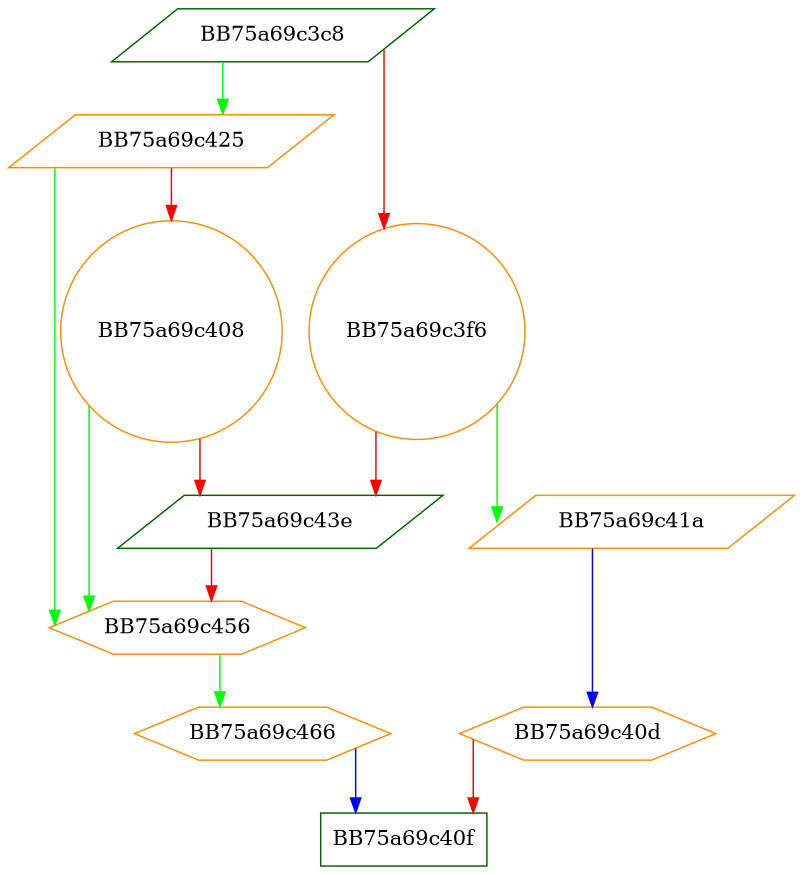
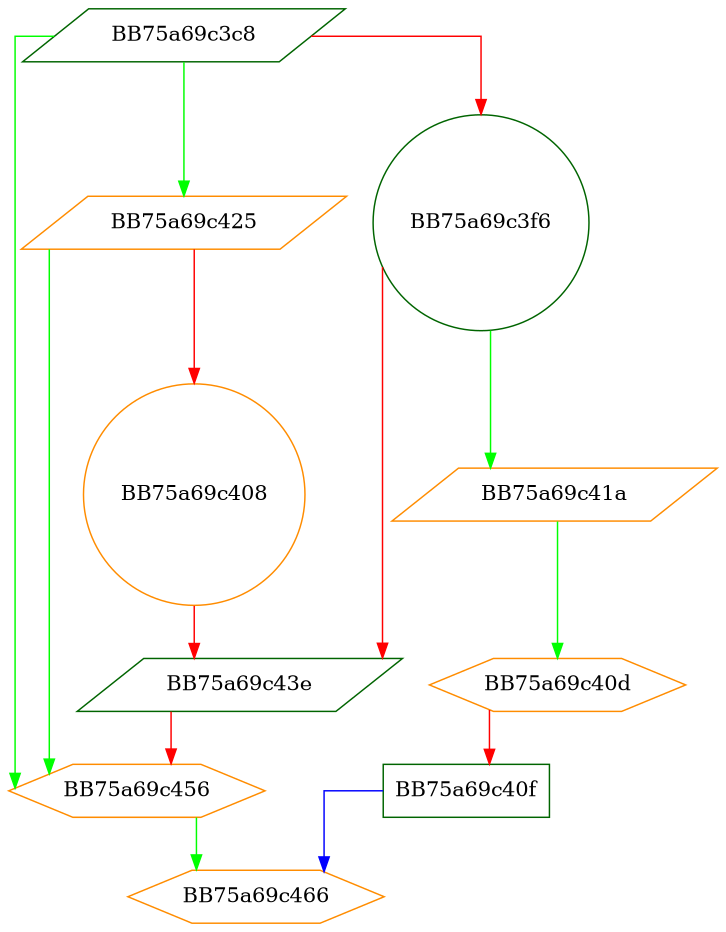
  digraph {
    splines=ortho
    node [color=darkorange shape=parallelogram]
    edge [color=red]
    BB75a69c3c8 [color=darkgreen]
    BB75a69c425
-   BB75a69c3f6 [shape=circle]
+   BB75a69c3f6 [color=darkgreen shape=circle]
    BB75a69c456 [shape=hexagon]
    n5 [label=BB75a69c408 shape=circle]
    BB75a69c41a
    BB75a69c43e [color=darkgreen]
    BB75a69c466 [shape=hexagon]
    BB75a69c40d [shape=hexagon]
    BB75a69c40f [color=darkgreen shape=box]
    BB75a69c3c8 -> BB75a69c425 [color=green]
    BB75a69c3c8 -> BB75a69c3f6
    BB75a69c425 -> BB75a69c456 [color=green]
    BB75a69c425 -> n5
    BB75a69c3f6 -> BB75a69c41a [color=green]
    BB75a69c3f6 -> BB75a69c43e
    BB75a69c456 -> BB75a69c466 [color=green]
-   n5 -> BB75a69c456 [color=green]
+   BB75a69c3c8 -> BB75a69c456 [color=green]
    n5 -> BB75a69c43e
-   BB75a69c41a -> BB75a69c40d [color=blue]
+   BB75a69c41a -> BB75a69c40d [color=green]
    BB75a69c43e -> BB75a69c456
-   BB75a69c466 -> BB75a69c40f [color=blue]
+   BB75a69c40f -> BB75a69c466 [color=blue]
    BB75a69c40d -> BB75a69c40f
  }
